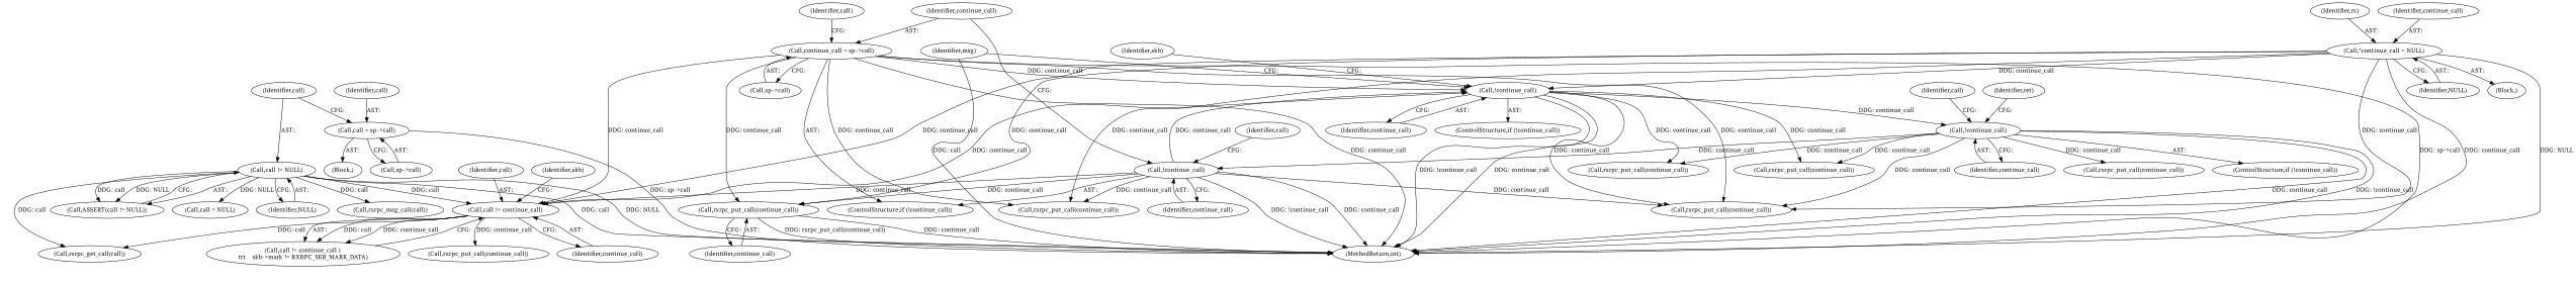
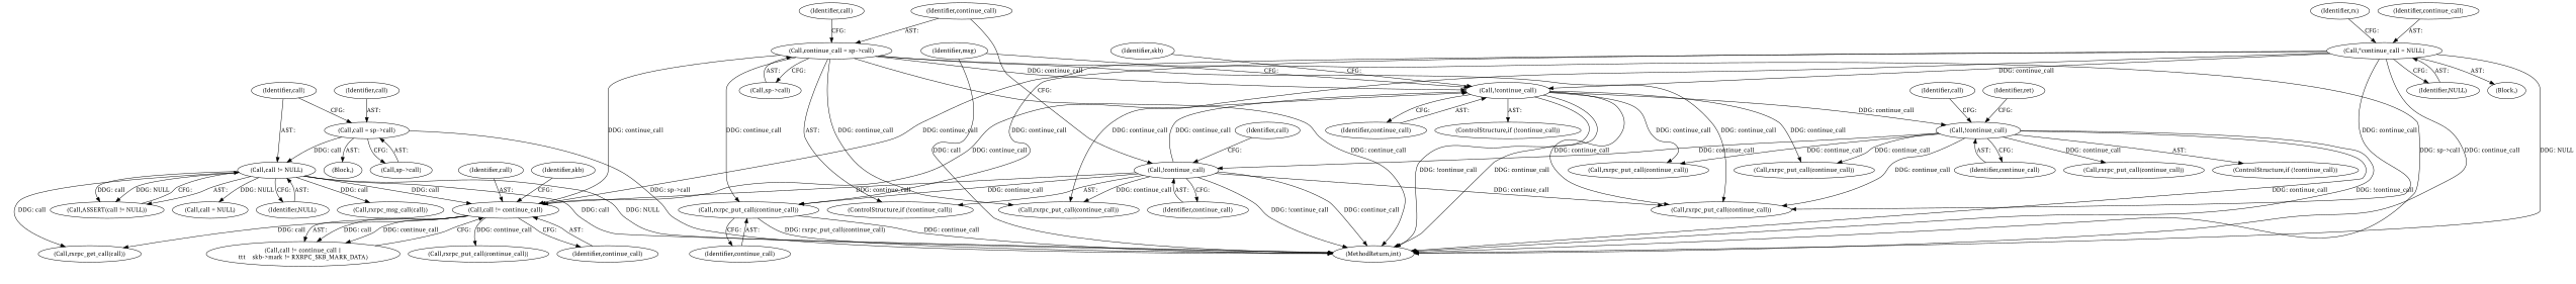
  digraph {
    fontname="PT Serif"
    node [fontname="PT Serif"]
    edge [fontname="PT Serif"]
    n1 [label="(Call,rxrpc_put_call(continue_call))"]
    n2 [label="(Identifier,continue_call)"]
    n3 [label="(MethodReturn,int)"]
    n4 [label="(Call,*continue_call = NULL)"]
    n5 [label="(Call,!continue_call)"]
    n6 [label="(Call,call != continue_call)"]
    n7 [label="(Identifier,NULL)"]
    n8 [label="(Call,rxrpc_put_call(continue_call))"]
    n9 [label="(Call,rxrpc_put_call(continue_call))"]
    n10 [label="(Block,)"]
    n11 [label="(Call,!continue_call)"]
    n12 [label="(Call,rxrpc_put_call(continue_call))"]
    n13 [label="(Call,rxrpc_put_call(continue_call))"]
    n14 [label="(Identifier,continue_call)"]
    n15 [label="(ControlStructure,if (!continue_call))"]
    n16 [label="(Call,rxrpc_put_call(continue_call))"]
    n17 [label="(Identifier,continue_call)"]
    n18 [label="(Call,rxrpc_get_call(call))"]
    n19 [label="(Call,call != continue_call ||\n\t\t\t    skb->mark != RXRPC_SKB_MARK_DATA)"]
    n20 [label="(Call,continue_call = sp->call)"]
    n21 [label="(Call,sp->call)"]
    n22 [label="(ControlStructure,if (!continue_call))"]
    n23 [label="(Call,!continue_call)"]
    n24 [label="(Identifier,continue_call)"]
    n25 [label="(Identifier,continue_call)"]
    n26 [label="(Call,rxrpc_put_call(continue_call))"]
    n27 [label="(ControlStructure,if (!continue_call))"]
    n28 [label="(Call,call != NULL)"]
    n29 [label="(Call,call = NULL)"]
    n30 [label="(Identifier,NULL)"]
    n31 [label="(Call,rxrpc_msg_call(call))"]
    n32 [label="(Call,ASSERT(call != NULL))"]
    n33 [label="(Call,call = sp->call)"]
    n34 [label="(Call,sp->call)"]
    n35 [label="(Block,)"]
    n36 [label="(Identifier,call)"]
    n37 [label="(Identifier,call)"]
    n38 [label="(Identifier,call)"]
    n39 [label="(Identifier,call)"]
    n40 [label="(Identifier,call)"]
    n41 [label="(Identifier,skb)"]
    n42 [label="(Identifier,ret)"]
    n43 [label="(Identifier,skb)"]
    n44 [label="(Identifier,continue_call)"]
    n45 [label="(Identifier,continue_call)"]
    n46 [label="(Identifier,msg)"]
    n47 [label="(Identifier,call)"]
    n48 [label="(Identifier,rx)"]
    n1 -> n2 [label="CFG: "]
    n1 -> n3 [label="DDG: continue_call"]
    n1 -> n3 [label="DDG: rxrpc_put_call(continue_call)"]
    n2 -> n1 [label="AST: "]
    n4 -> n1 [label="DDG: continue_call"]
    n4 -> n3 [label="DDG: continue_call"]
    n4 -> n3 [label="DDG: NULL"]
    n4 -> n5 [label="DDG: continue_call"]
    n4 -> n6 [label="DDG: continue_call"]
    n4 -> n7 [label="CFG: "]
    n4 -> n8 [label="DDG: continue_call"]
    n4 -> n9 [label="DDG: continue_call"]
    n4 -> n10 [label="AST: "]
    n5 -> n3 [label="DDG: !continue_call"]
    n5 -> n3 [label="DDG: continue_call"]
    n5 -> n9 [label="DDG: continue_call"]
    n5 -> n11 [label="DDG: continue_call"]
    n5 -> n12 [label="DDG: continue_call"]
    n5 -> n13 [label="DDG: continue_call"]
    n5 -> n14 [label="CFG: "]
    n5 -> n15 [label="AST: "]
    n6 -> n5 [label="DDG: continue_call"]
    n6 -> n16 [label="DDG: continue_call"]
    n6 -> n17 [label="CFG: "]
    n6 -> n18 [label="DDG: call"]
    n6 -> n19 [label="AST: "]
    n6 -> n19 [label="DDG: call"]
    n6 -> n19 [label="DDG: continue_call"]
    n7 -> n4 [label="AST: "]
    n11 -> n3 [label="DDG: continue_call"]
    n11 -> n3 [label="DDG: !continue_call"]
    n11 -> n9 [label="DDG: continue_call"]
    n11 -> n12 [label="DDG: continue_call"]
    n11 -> n13 [label="DDG: continue_call"]
    n11 -> n23 [label="DDG: continue_call"]
    n11 -> n25 [label="CFG: "]
    n11 -> n26 [label="DDG: continue_call"]
    n11 -> n27 [label="AST: "]
    n14 -> n5 [label="AST: "]
    n17 -> n6 [label="AST: "]
    n19 -> n6 [label="CFG: "]
    n20 -> n1 [label="DDG: continue_call"]
    n20 -> n3 [label="DDG: continue_call"]
    n20 -> n3 [label="DDG: sp->call"]
    n20 -> n5 [label="DDG: continue_call"]
    n20 -> n6 [label="DDG: continue_call"]
    n20 -> n8 [label="DDG: continue_call"]
    n20 -> n9 [label="DDG: continue_call"]
    n20 -> n21 [label="CFG: "]
    n20 -> n22 [label="AST: "]
    n21 -> n20 [label="AST: "]
    n23 -> n1 [label="DDG: continue_call"]
    n23 -> n3 [label="DDG: !continue_call"]
    n23 -> n3 [label="DDG: continue_call"]
    n23 -> n5 [label="DDG: continue_call"]
    n23 -> n6 [label="DDG: continue_call"]
    n23 -> n8 [label="DDG: continue_call"]
    n23 -> n9 [label="DDG: continue_call"]
    n23 -> n22 [label="AST: "]
    n23 -> n24 [label="CFG: "]
    n24 -> n23 [label="AST: "]
    n25 -> n11 [label="AST: "]
    n28 -> n3 [label="DDG: call"]
    n28 -> n3 [label="DDG: NULL"]
    n28 -> n6 [label="DDG: call"]
    n28 -> n18 [label="DDG: call"]
    n28 -> n29 [label="DDG: NULL"]
    n28 -> n30 [label="CFG: "]
    n28 -> n31 [label="DDG: call"]
    n28 -> n32 [label="AST: "]
    n28 -> n32 [label="DDG: call"]
    n28 -> n32 [label="DDG: NULL"]
    n30 -> n28 [label="AST: "]
    n32 -> n28 [label="CFG: "]
    n33 -> n3 [label="DDG: sp->call"]
+   n33 -> n28 [label="DDG: call"]
    n33 -> n34 [label="CFG: "]
    n33 -> n35 [label="AST: "]
    n34 -> n33 [label="AST: "]
    n36 -> n33 [label="AST: "]
    n37 -> n23 [label="CFG: "]
    n38 -> n6 [label="AST: "]
    n39 -> n28 [label="AST: "]
    n39 -> n33 [label="CFG: "]
    n40 -> n11 [label="CFG: "]
    n41 -> n6 [label="CFG: "]
    n42 -> n11 [label="CFG: "]
    n43 -> n5 [label="CFG: "]
    n44 -> n4 [label="AST: "]
    n45 -> n20 [label="AST: "]
    n45 -> n23 [label="CFG: "]
    n46 -> n3 [label="DDG: call"]
    n46 -> n5 [label="CFG: "]
    n47 -> n20 [label="CFG: "]
-   n48 -> n4 [label="AST: "]
+   n48 -> n4 [label="CFG: "]
  }
